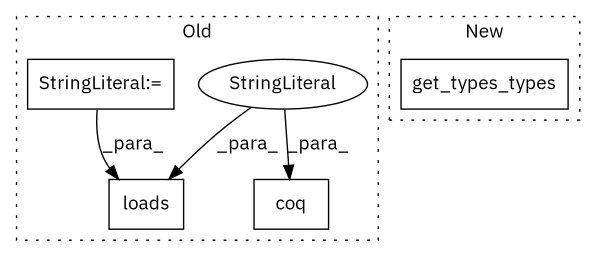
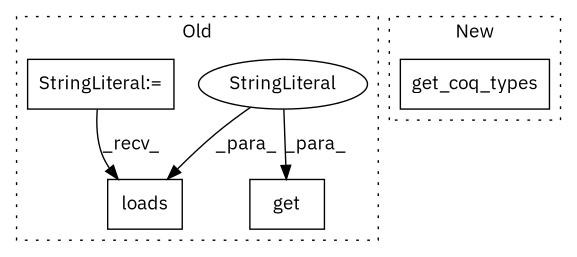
  digraph {
    fontname="IBM Plex Sans"
    node [a=32 fontname="IBM Plex Sans" l=10 shape=box]
    edge [fontname="IBM Plex Sans"]
    n1 [l="6,1" label=loads s="24884,24914"]
-   n2 [l="4,1" label=coq s="24899,24913"]
+   n2 [l="4,1" label=get s="24899,24913"]
    n3 [a=45 label=StringLiteral s=24903 shape=ellipse]
    n4 [a=7 label="StringLiteral:=" s=23631]
-   n5 [l="14,1" label=get_types_types s="24734,24756"]
+   n5 [l="14,1" label=get_coq_types s="24734,24756"]
    subgraph cluster_1 {
      label=Old
      style=dotted
      n1
      n2
      n3
      n4
    }
    subgraph cluster_2 {
      label=New
      style=dotted
      n5
    }
    n3 -> n1 [label=_para_]
    n3 -> n2 [label=_para_]
-   n4 -> n1 [label=_para_]
+   n4 -> n1 [label=_recv_]
  }
